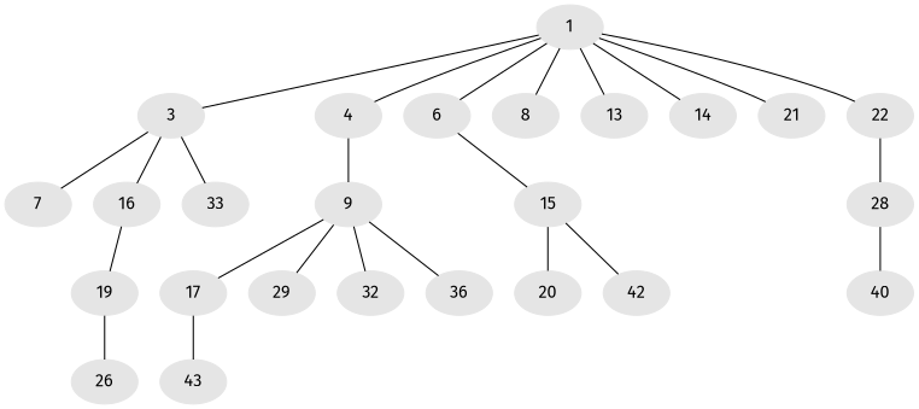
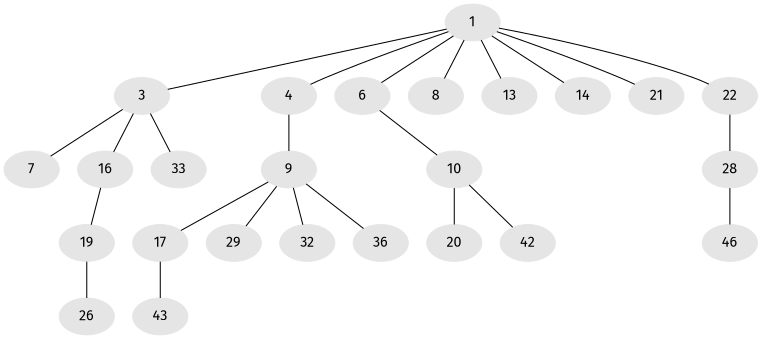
  graph {
    fontname="Fira Sans"
    node [color=gray90 fontname="Fira Sans" style=filled]
    edge [fontname="Fira Sans"]
    1 [super="+2"]
    3 [super="+25"]
    4 [super="+5+15"]
    6
    8 [super="+46+51"]
    13
    14 [super="+30"]
    21
    22 [super="+45"]
    7 [super="+24"]
    16 [super="+27"]
    33
    9
-   10 [super="+11+18+35" label=15]
+   10 [super="+11+18+35"]
    n15 [label=28]
    19
    17 [super="+28"]
    29
    32
    36 [super="+53+47"]
    20
    42
    43
    26 [super="+49+38"]
-   40
+   40 [label=46]
    1 -- 3
    1 -- 4
    1 -- 6
    1 -- 8
    1 -- 13
    1 -- 14
    1 -- 21
    1 -- 22
    3 -- 7
    3 -- 16
    3 -- 33
    4 -- 9
    6 -- 10
    22 -- n15
    16 -- 19
    9 -- 17
    9 -- 29
    9 -- 32
    9 -- 36
    10 -- 20
    10 -- 42
    n15 -- 40
    19 -- 26
    17 -- 43
  }
